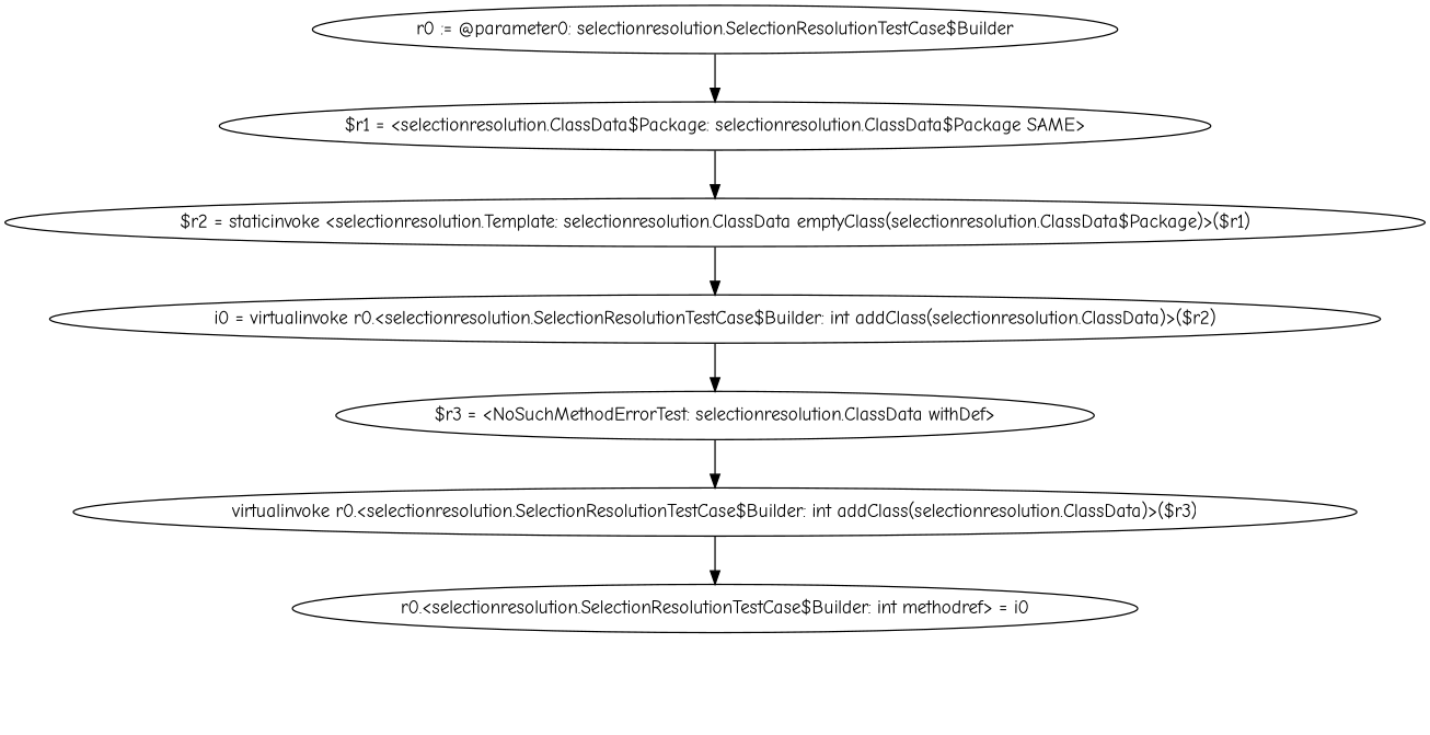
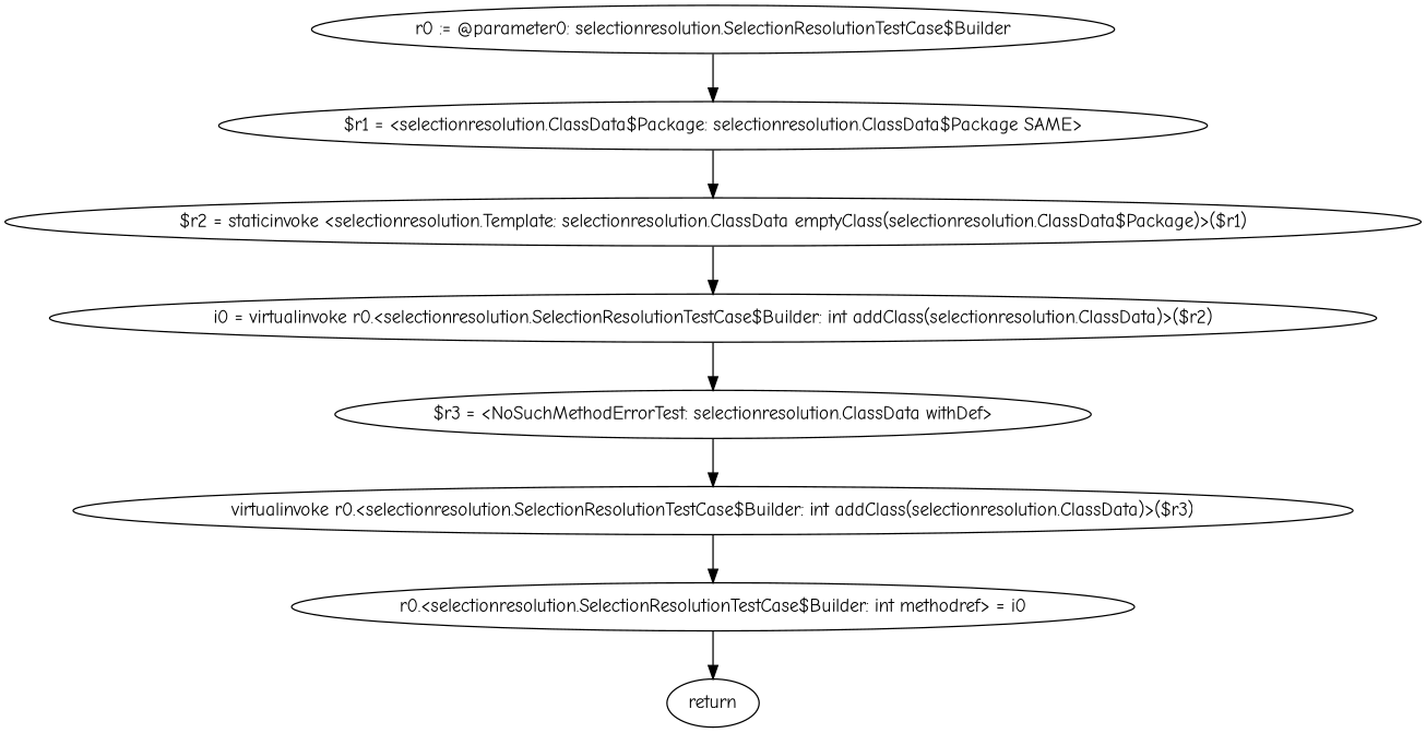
  digraph {
    fontname="Comic Neue"
    node [fontname="Comic Neue"]
    edge [fontname="Comic Neue"]
    "r0 := @parameter0: selectionresolution.SelectionResolutionTestCase$Builder"
    "$r1 = <selectionresolution.ClassData$Package: selectionresolution.ClassData$Package SAME>"
    "$r2 = staticinvoke <selectionresolution.Template: selectionresolution.ClassData emptyClass(selectionresolution.ClassData$Package)>($r1)"
    "i0 = virtualinvoke r0.<selectionresolution.SelectionResolutionTestCase$Builder: int addClass(selectionresolution.ClassData)>($r2)"
    "$r3 = <NoSuchMethodErrorTest: selectionresolution.ClassData withDef>"
    "virtualinvoke r0.<selectionresolution.SelectionResolutionTestCase$Builder: int addClass(selectionresolution.ClassData)>($r3)"
    "r0.<selectionresolution.SelectionResolutionTestCase$Builder: int methodref> = i0"
+   return
    "r0 := @parameter0: selectionresolution.SelectionResolutionTestCase$Builder" -> "$r1 = <selectionresolution.ClassData$Package: selectionresolution.ClassData$Package SAME>"
    "$r1 = <selectionresolution.ClassData$Package: selectionresolution.ClassData$Package SAME>" -> "$r2 = staticinvoke <selectionresolution.Template: selectionresolution.ClassData emptyClass(selectionresolution.ClassData$Package)>($r1)"
    "$r2 = staticinvoke <selectionresolution.Template: selectionresolution.ClassData emptyClass(selectionresolution.ClassData$Package)>($r1)" -> "i0 = virtualinvoke r0.<selectionresolution.SelectionResolutionTestCase$Builder: int addClass(selectionresolution.ClassData)>($r2)"
    "i0 = virtualinvoke r0.<selectionresolution.SelectionResolutionTestCase$Builder: int addClass(selectionresolution.ClassData)>($r2)" -> "$r3 = <NoSuchMethodErrorTest: selectionresolution.ClassData withDef>"
    "$r3 = <NoSuchMethodErrorTest: selectionresolution.ClassData withDef>" -> "virtualinvoke r0.<selectionresolution.SelectionResolutionTestCase$Builder: int addClass(selectionresolution.ClassData)>($r3)"
    "virtualinvoke r0.<selectionresolution.SelectionResolutionTestCase$Builder: int addClass(selectionresolution.ClassData)>($r3)" -> "r0.<selectionresolution.SelectionResolutionTestCase$Builder: int methodref> = i0"
+   "r0.<selectionresolution.SelectionResolutionTestCase$Builder: int methodref> = i0" -> return
  }
